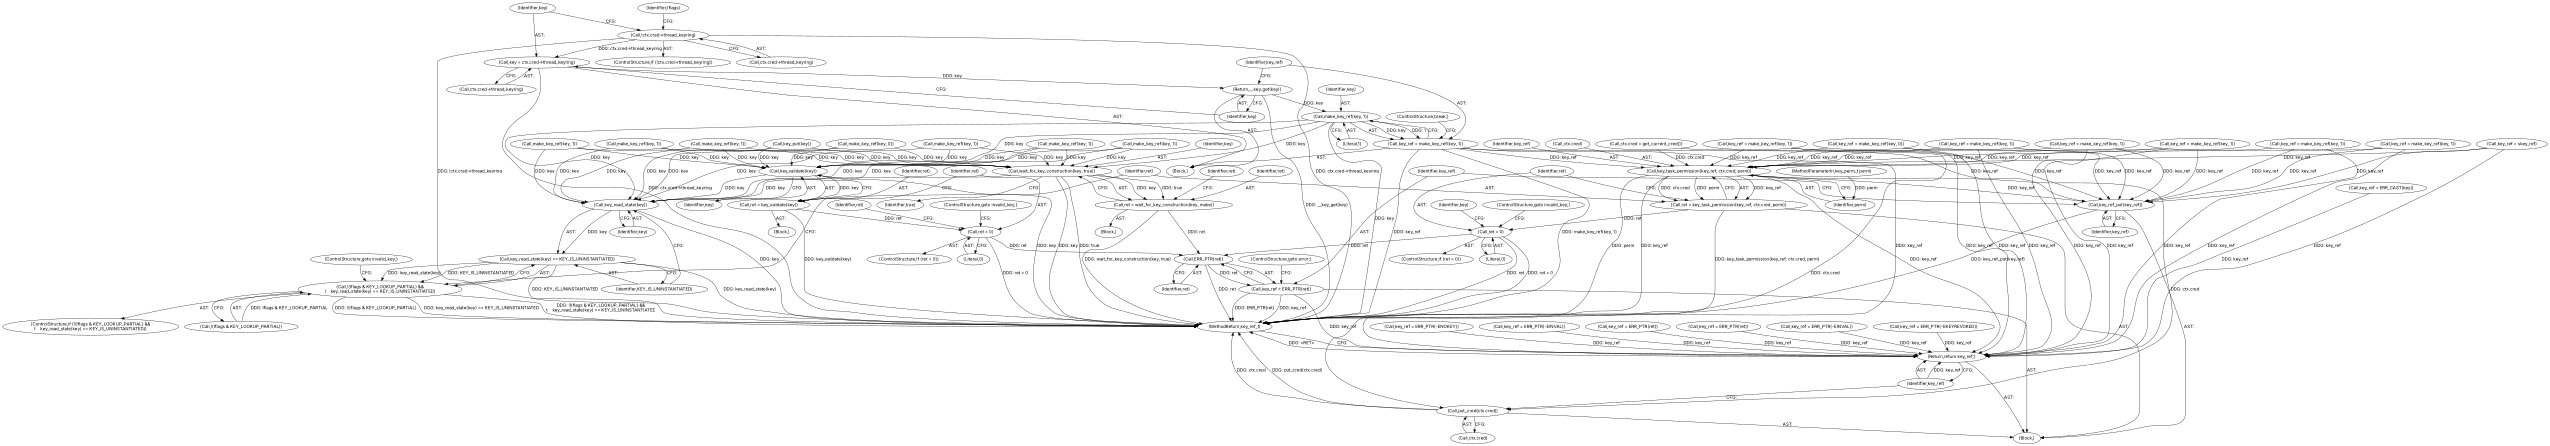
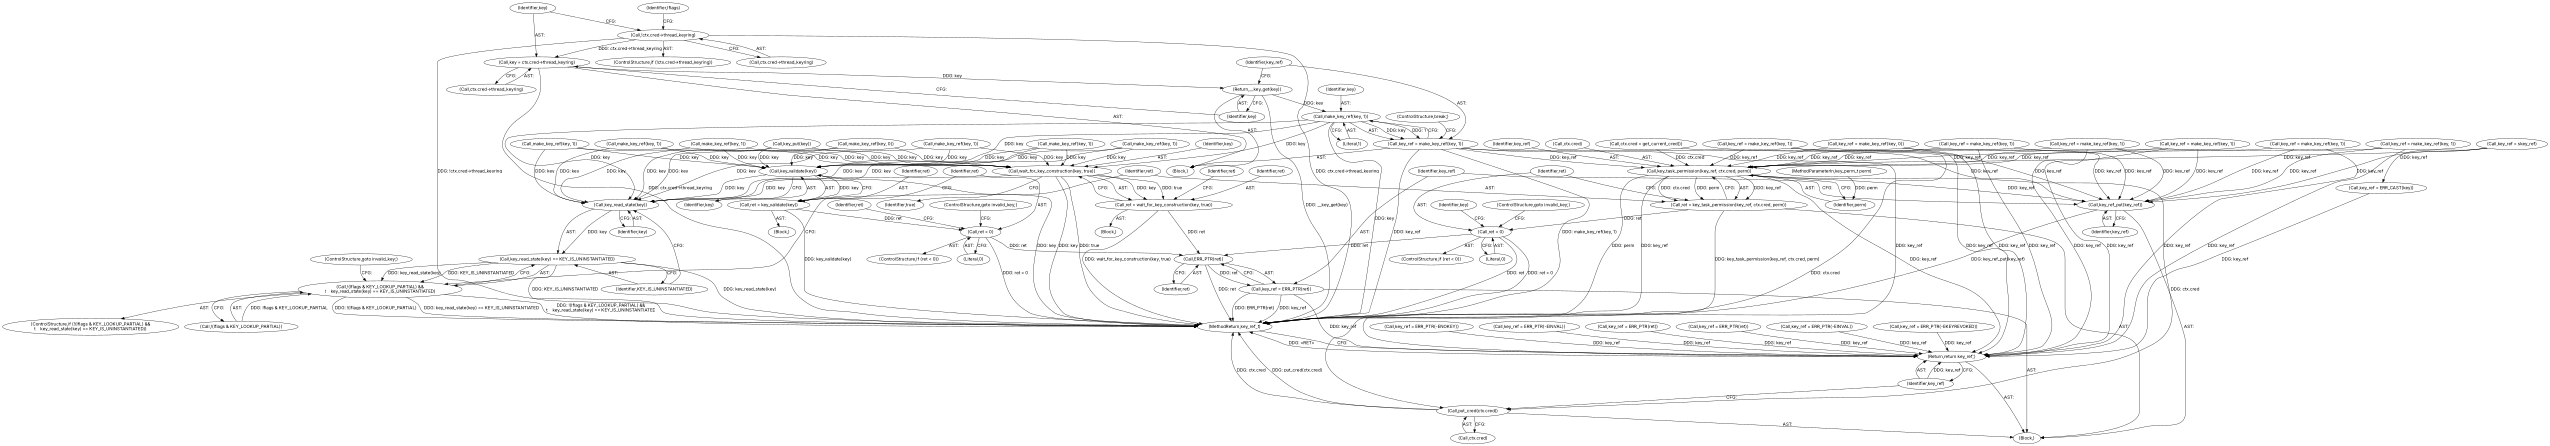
  digraph {
    fontname=Inter
    node [fontname=Inter]
    edge [fontname=Inter]
    n1 [label="(Call,key = ctx.cred->thread_keyring)"]
    n2 [label="(Return,__key_get(key))"]
    n3 [label="(Call,ctx.cred->thread_keyring)"]
    n4 [label="(Block,)"]
    n5 [label="(MethodReturn,key_ref_t)"]
    n6 [label="(Call,make_key_ref(key, 1))"]
    n7 [label="(Identifier,key)"]
    n8 [label="(Return,return key_ref;)"]
    n9 [label="(Call,!ctx.cred->thread_keyring)"]
    n10 [label="(ControlStructure,if (!ctx.cred->thread_keyring))"]
    n11 [label="(Call,ctx.cred->thread_keyring)"]
    n12 [label="(Call,key_ref = make_key_ref(key, 1))"]
    n13 [label="(Call,wait_for_key_construction(key, true))"]
    n14 [label="(Call,key_read_state(key))"]
    n15 [label="(Call,key_validate(key))"]
    n16 [label="(Literal,1)"]
    n17 [label="(Call,key_task_permission(key_ref, ctx.cred, perm))"]
    n18 [label="(Call,key_ref_put(key_ref))"]
-   n19 [label="(Call,ret = wait_for_key_construction(key, make))"]
+   n19 [label="(Call,ret = wait_for_key_construction(key, true))"]
    n20 [label="(Identifier,true)"]
    n21 [label="(Call,key_read_state(key) == KEY_IS_UNINSTANTIATED)"]
    n22 [label="(Identifier,key)"]
    n23 [label="(Call,ret = key_validate(key))"]
    n24 [label="(Identifier,key)"]
    n25 [label="(Call,ret = key_task_permission(key_ref, ctx.cred, perm))"]
    n26 [label="(Call,put_cred(ctx.cred))"]
    n27 [label="(Identifier,perm)"]
    n28 [label="(Block,)"]
    n29 [label="(Identifier,key_ref)"]
    n30 [label="(Identifier,key_ref)"]
    n31 [label="(Call,ret < 0)"]
    n32 [label="(Call,ctx.cred)"]
    n33 [label="(Call,ERR_PTR(ret))"]
    n34 [label="(ControlStructure,if (ret < 0))"]
    n35 [label="(Literal,0)"]
    n36 [label="(Call,key_ref = ERR_PTR(ret))"]
    n37 [label="(Identifier,ret)"]
    n38 [label="(Block,)"]
    n39 [label="(Call,!(lflags & KEY_LOOKUP_PARTIAL) &&\n\t    key_read_state(key) == KEY_IS_UNINSTANTIATED)"]
    n40 [label="(Identifier,KEY_IS_UNINSTANTIATED)"]
    n41 [label="(ControlStructure,if (!(lflags & KEY_LOOKUP_PARTIAL) &&\n\t    key_read_state(key) == KEY_IS_UNINSTANTIATED))"]
    n42 [label="(Call,!(lflags & KEY_LOOKUP_PARTIAL))"]
    n43 [label="(Call,ret < 0)"]
    n44 [label="(Block,)"]
    n45 [label="(Literal,0)"]
    n46 [label="(ControlStructure,if (ret < 0))"]
    n47 [label="(Identifier,key)"]
    n48 [label="(ControlStructure,break;)"]
    n49 [label="(Call,key_ref = skey_ref)"]
    n50 [label="(Call,key_ref = make_key_ref(key, 1))"]
    n51 [label="(Identifier,ret)"]
    n52 [label="(Call,key_ref = ERR_PTR(-ENOKEY))"]
    n53 [label="(Call,key_ref = ERR_CAST(key))"]
    n54 [label="(Call,make_key_ref(key, 1))"]
    n55 [label="(Call,key_ref = ERR_PTR(-EINVAL))"]
    n56 [label="(Call,key_ref = make_key_ref(key, 1))"]
    n57 [label="(Identifier,key)"]
    n58 [label="(Call,key_ref = make_key_ref(key, 0))"]
    n59 [label="(Call,make_key_ref(key, 1))"]
    n60 [label="(Call,key_put(key))"]
    n61 [label="(Identifier,ret)"]
    n62 [label="(Call,make_key_ref(key, 1))"]
    n63 [label="(Call,ctx.cred = get_current_cred())"]
    n64 [label="(Identifier,lflags)"]
    n65 [label="(Call,key_ref = make_key_ref(key, 1))"]
    n66 [label="(Identifier,key)"]
-   n67 [label="(ControlStructure,goto error;)"]
    n68 [label="(Call,key_ref = make_key_ref(key, 1))"]
    n69 [label="(Identifier,ret)"]
    n70 [label="(Identifier,ret)"]
    n71 [label="(Call,key_ref = make_key_ref(key, 1))"]
    n72 [label="(MethodParameterIn,key_perm_t perm)"]
    n73 [label="(Call,make_key_ref(key, 1))"]
    n74 [label="(Call,make_key_ref(key, 1))"]
    n75 [label="(Identifier,ret)"]
    n76 [label="(ControlStructure,goto invalid_key;)"]
    n77 [label="(Identifier,ret)"]
    n78 [label="(Identifier,key_ref)"]
    n79 [label="(Call,key_ref = make_key_ref(key, 1))"]
    n80 [label="(Call,key_ref = ERR_PTR(ret))"]
    n81 [label="(Call,key_ref = ERR_PTR(ret))"]
    n82 [label="(Call,key_ref = ERR_PTR(-EINVAL))"]
    n83 [label="(Identifier,key_ref)"]
    n84 [label="(Identifier,key)"]
    n85 [label="(ControlStructure,goto invalid_key;)"]
    n86 [label="(Identifier,ret)"]
    n87 [label="(Call,make_key_ref(key, 0))"]
    n88 [label="(Call,key_ref = ERR_PTR(-EKEYREVOKED))"]
    n89 [label="(Call,ctx.cred)"]
    n90 [label="(Identifier,key_ref)"]
    n91 [label="(ControlStructure,goto invalid_key;)"]
    n92 [label="(Call,make_key_ref(key, 1))"]
    n1 -> n2 [label="DDG: key"]
    n1 -> n3 [label="CFG: "]
    n1 -> n4 [label="AST: "]
    n1 -> n5 [label="DDG: ctx.cred->thread_keyring"]
    n2 -> n4 [label="AST: "]
    n2 -> n5 [label="DDG: __key_get(key)"]
    n2 -> n6 [label="DDG: key"]
    n2 -> n7 [label="CFG: "]
    n3 -> n1 [label="AST: "]
    n5 -> n8 [label="CFG: "]
    n6 -> n5 [label="DDG: key"]
    n6 -> n12 [label="AST: "]
    n6 -> n12 [label="DDG: key"]
    n6 -> n12 [label="DDG: 1"]
    n6 -> n13 [label="DDG: key"]
    n6 -> n14 [label="DDG: key"]
    n6 -> n15 [label="DDG: key"]
    n6 -> n16 [label="CFG: "]
    n7 -> n1 [label="CFG: "]
    n7 -> n2 [label="AST: "]
    n8 -> n5 [label="DDG: <RET>"]
    n8 -> n28 [label="AST: "]
    n8 -> n29 [label="CFG: "]
    n9 -> n1 [label="DDG: ctx.cred->thread_keyring"]
    n9 -> n5 [label="DDG: ctx.cred->thread_keyring"]
    n9 -> n5 [label="DDG: !ctx.cred->thread_keyring"]
    n9 -> n10 [label="AST: "]
    n9 -> n11 [label="CFG: "]
    n11 -> n9 [label="AST: "]
    n12 -> n4 [label="AST: "]
    n12 -> n5 [label="DDG: make_key_ref(key, 1)"]
    n12 -> n5 [label="DDG: key_ref"]
    n12 -> n6 [label="CFG: "]
    n12 -> n8 [label="DDG: key_ref"]
    n12 -> n17 [label="DDG: key_ref"]
    n12 -> n18 [label="DDG: key_ref"]
    n13 -> n5 [label="DDG: key"]
    n13 -> n5 [label="DDG: true"]
    n13 -> n14 [label="DDG: key"]
    n13 -> n19 [label="AST: "]
    n13 -> n19 [label="DDG: key"]
    n13 -> n19 [label="DDG: true"]
    n13 -> n20 [label="CFG: "]
-   n14 -> n5 [label="DDG: key"]
    n14 -> n21 [label="AST: "]
    n14 -> n21 [label="DDG: key"]
    n14 -> n22 [label="CFG: "]
    n15 -> n5 [label="DDG: key"]
    n15 -> n14 [label="DDG: key"]
    n15 -> n23 [label="AST: "]
    n15 -> n23 [label="DDG: key"]
    n15 -> n24 [label="CFG: "]
    n16 -> n6 [label="AST: "]
    n17 -> n5 [label="DDG: perm"]
    n17 -> n5 [label="DDG: key_ref"]
    n17 -> n8 [label="DDG: key_ref"]
    n17 -> n18 [label="DDG: key_ref"]
    n17 -> n25 [label="AST: "]
    n17 -> n25 [label="DDG: key_ref"]
    n17 -> n25 [label="DDG: ctx.cred"]
    n17 -> n25 [label="DDG: perm"]
    n17 -> n26 [label="DDG: ctx.cred"]
    n17 -> n27 [label="CFG: "]
    n18 -> n5 [label="DDG: key_ref_put(key_ref)"]
    n18 -> n28 [label="AST: "]
    n18 -> n30 [label="CFG: "]
    n19 -> n5 [label="DDG: wait_for_key_construction(key, true)"]
    n19 -> n13 [label="CFG: "]
    n19 -> n33 [label="DDG: ret"]
    n19 -> n38 [label="AST: "]
    n21 -> n5 [label="DDG: KEY_IS_UNINSTANTIATED"]
    n21 -> n5 [label="DDG: key_read_state(key)"]
    n21 -> n39 [label="AST: "]
    n21 -> n39 [label="DDG: key_read_state(key)"]
    n21 -> n39 [label="DDG: KEY_IS_UNINSTANTIATED"]
    n21 -> n40 [label="CFG: "]
    n22 -> n14 [label="AST: "]
    n23 -> n5 [label="DDG: key_validate(key)"]
    n23 -> n15 [label="CFG: "]
    n23 -> n43 [label="DDG: ret"]
    n23 -> n44 [label="AST: "]
    n24 -> n15 [label="AST: "]
    n25 -> n5 [label="DDG: key_task_permission(key_ref, ctx.cred, perm)"]
    n25 -> n17 [label="CFG: "]
    n25 -> n28 [label="AST: "]
    n25 -> n31 [label="DDG: ret"]
    n26 -> n5 [label="DDG: put_cred(ctx.cred)"]
    n26 -> n5 [label="DDG: ctx.cred"]
    n26 -> n28 [label="AST: "]
    n26 -> n32 [label="CFG: "]
    n27 -> n17 [label="AST: "]
    n29 -> n8 [label="AST: "]
    n29 -> n8 [label="DDG: key_ref"]
    n29 -> n26 [label="CFG: "]
    n30 -> n18 [label="AST: "]
    n31 -> n5 [label="DDG: ret"]
    n31 -> n5 [label="DDG: ret < 0"]
    n31 -> n33 [label="DDG: ret"]
    n31 -> n34 [label="AST: "]
    n31 -> n35 [label="CFG: "]
    n32 -> n26 [label="AST: "]
    n33 -> n5 [label="DDG: ret"]
    n33 -> n36 [label="AST: "]
    n33 -> n36 [label="DDG: ret"]
    n33 -> n37 [label="CFG: "]
    n35 -> n31 [label="AST: "]
    n36 -> n5 [label="DDG: ERR_PTR(ret)"]
    n36 -> n5 [label="DDG: key_ref"]
    n36 -> n8 [label="DDG: key_ref"]
    n36 -> n28 [label="AST: "]
    n36 -> n33 [label="CFG: "]
    n37 -> n33 [label="AST: "]
    n39 -> n5 [label="DDG: !(lflags & KEY_LOOKUP_PARTIAL)"]
    n39 -> n5 [label="DDG: key_read_state(key) == KEY_IS_UNINSTANTIATED"]
    n39 -> n5 [label="DDG: !(lflags & KEY_LOOKUP_PARTIAL) &&\n\t    key_read_state(key) == KEY_IS_UNINSTANTIATED"]
    n39 -> n21 [label="CFG: "]
    n39 -> n41 [label="AST: "]
    n39 -> n42 [label="CFG: "]
    n40 -> n14 [label="CFG: "]
    n40 -> n21 [label="AST: "]
    n42 -> n39 [label="AST: "]
    n42 -> n39 [label="DDG: lflags & KEY_LOOKUP_PARTIAL"]
    n43 -> n5 [label="DDG: ret < 0"]
    n43 -> n33 [label="DDG: ret"]
    n43 -> n45 [label="CFG: "]
    n43 -> n46 [label="AST: "]
    n45 -> n43 [label="AST: "]
    n47 -> n6 [label="AST: "]
    n48 -> n12 [label="CFG: "]
-   n49 -> n8 [label="DDG: key_ref"]
+   n49 -> n53 [label="DDG: key_ref"]
    n49 -> n17 [label="DDG: key_ref"]
    n49 -> n18 [label="DDG: key_ref"]
    n50 -> n8 [label="DDG: key_ref"]
    n50 -> n17 [label="DDG: key_ref"]
    n50 -> n18 [label="DDG: key_ref"]
    n51 -> n25 [label="CFG: "]
    n51 -> n31 [label="AST: "]
    n52 -> n8 [label="DDG: key_ref"]
    n53 -> n8 [label="DDG: key_ref"]
    n54 -> n13 [label="DDG: key"]
    n54 -> n14 [label="DDG: key"]
    n54 -> n15 [label="DDG: key"]
    n55 -> n8 [label="DDG: key_ref"]
    n56 -> n8 [label="DDG: key_ref"]
    n56 -> n17 [label="DDG: key_ref"]
    n56 -> n18 [label="DDG: key_ref"]
    n57 -> n1 [label="AST: "]
    n57 -> n9 [label="CFG: "]
    n58 -> n8 [label="DDG: key_ref"]
    n58 -> n17 [label="DDG: key_ref"]
    n58 -> n18 [label="DDG: key_ref"]
    n59 -> n13 [label="DDG: key"]
    n59 -> n14 [label="DDG: key"]
    n59 -> n15 [label="DDG: key"]
    n60 -> n13 [label="DDG: key"]
    n60 -> n14 [label="DDG: key"]
    n60 -> n15 [label="DDG: key"]
    n61 -> n25 [label="AST: "]
    n61 -> n39 [label="CFG: "]
    n62 -> n13 [label="DDG: key"]
    n62 -> n14 [label="DDG: key"]
    n62 -> n15 [label="DDG: key"]
    n63 -> n17 [label="DDG: ctx.cred"]
    n63 -> n26 [label="DDG: ctx.cred"]
    n64 -> n9 [label="CFG: "]
    n65 -> n8 [label="DDG: key_ref"]
    n65 -> n17 [label="DDG: key_ref"]
    n65 -> n18 [label="DDG: key_ref"]
    n66 -> n31 [label="CFG: "]
-   n67 -> n36 [label="CFG: "]
    n68 -> n8 [label="DDG: key_ref"]
    n68 -> n17 [label="DDG: key_ref"]
    n68 -> n18 [label="DDG: key_ref"]
    n69 -> n19 [label="AST: "]
    n70 -> n23 [label="CFG: "]
    n70 -> n43 [label="AST: "]
    n71 -> n8 [label="DDG: key_ref"]
    n71 -> n17 [label="DDG: key_ref"]
    n71 -> n18 [label="DDG: key_ref"]
    n72 -> n27 [label="DDG: perm"]
    n73 -> n13 [label="DDG: key"]
    n73 -> n14 [label="DDG: key"]
    n73 -> n15 [label="DDG: key"]
    n74 -> n13 [label="DDG: key"]
    n74 -> n14 [label="DDG: key"]
    n74 -> n15 [label="DDG: key"]
    n75 -> n43 [label="CFG: "]
    n76 -> n39 [label="CFG: "]
    n77 -> n19 [label="CFG: "]
    n78 -> n2 [label="CFG: "]
    n78 -> n12 [label="AST: "]
    n79 -> n8 [label="DDG: key_ref"]
    n79 -> n17 [label="DDG: key_ref"]
    n79 -> n18 [label="DDG: key_ref"]
    n80 -> n8 [label="DDG: key_ref"]
    n81 -> n8 [label="DDG: key_ref"]
    n82 -> n8 [label="DDG: key_ref"]
    n83 -> n18 [label="CFG: "]
    n83 -> n36 [label="AST: "]
    n84 -> n13 [label="AST: "]
    n85 -> n43 [label="CFG: "]
    n86 -> n23 [label="AST: "]
    n87 -> n13 [label="DDG: key"]
    n87 -> n14 [label="DDG: key"]
    n87 -> n15 [label="DDG: key"]
    n88 -> n8 [label="DDG: key_ref"]
    n89 -> n17 [label="AST: "]
    n90 -> n17 [label="AST: "]
    n91 -> n31 [label="CFG: "]
    n92 -> n13 [label="DDG: key"]
    n92 -> n14 [label="DDG: key"]
    n92 -> n15 [label="DDG: key"]
  }
